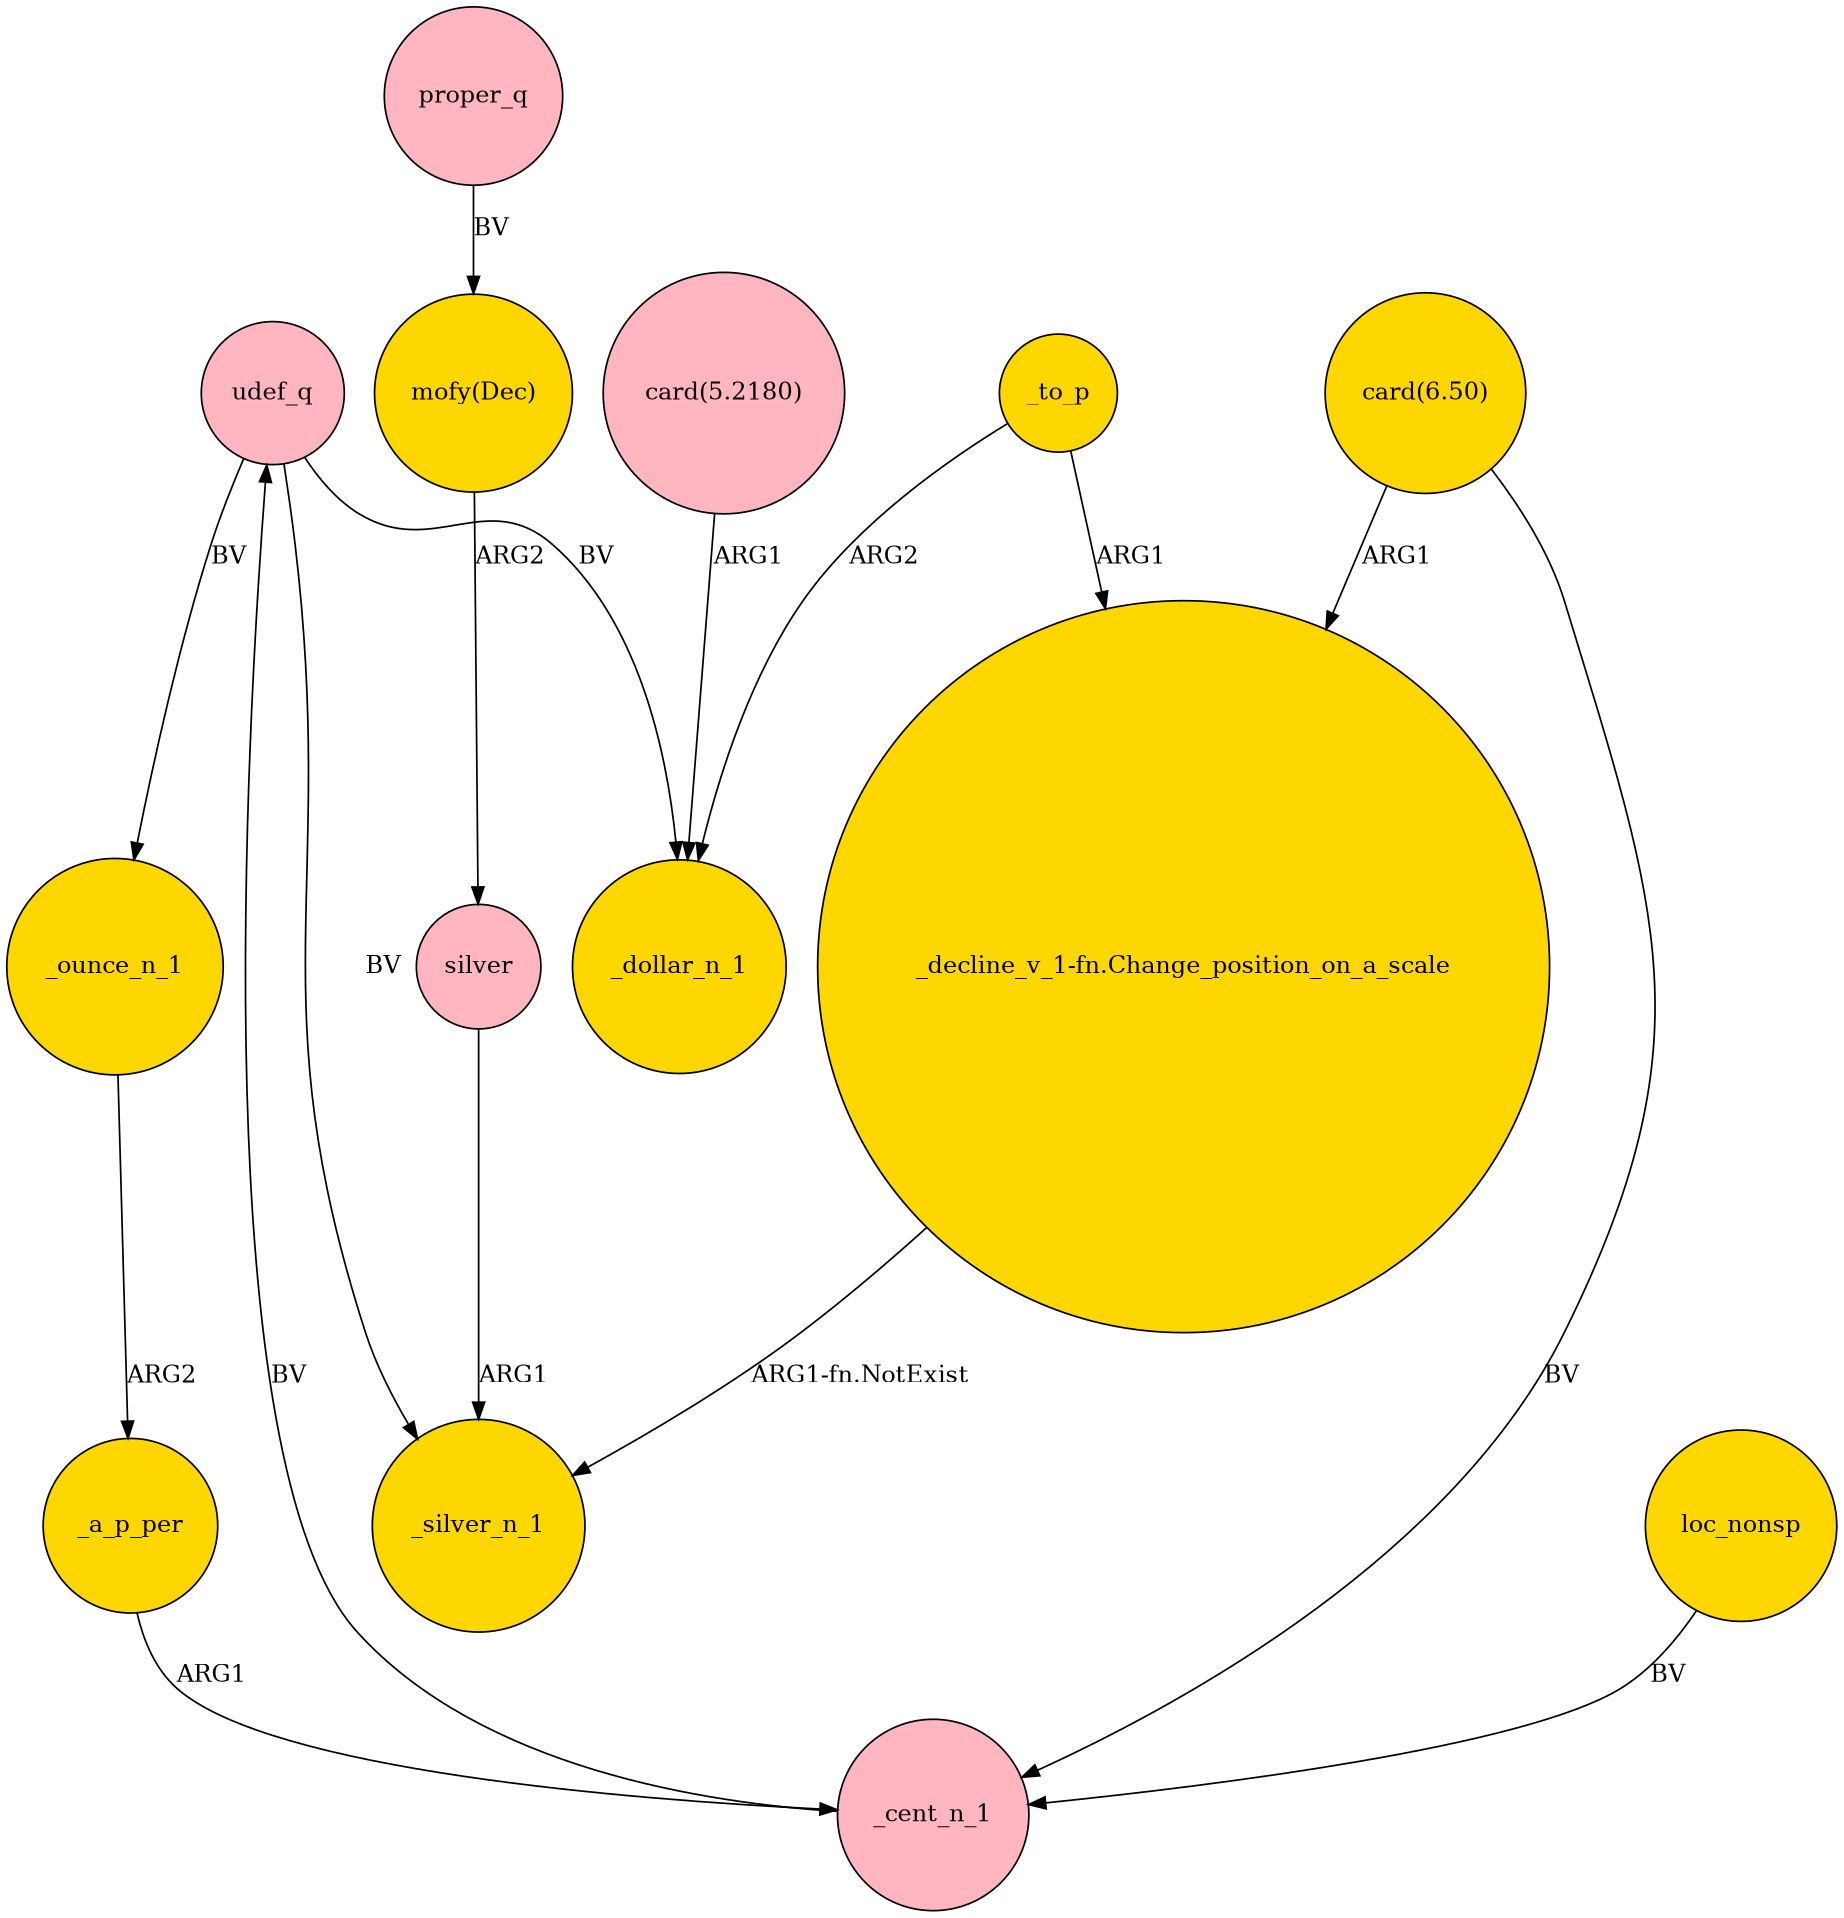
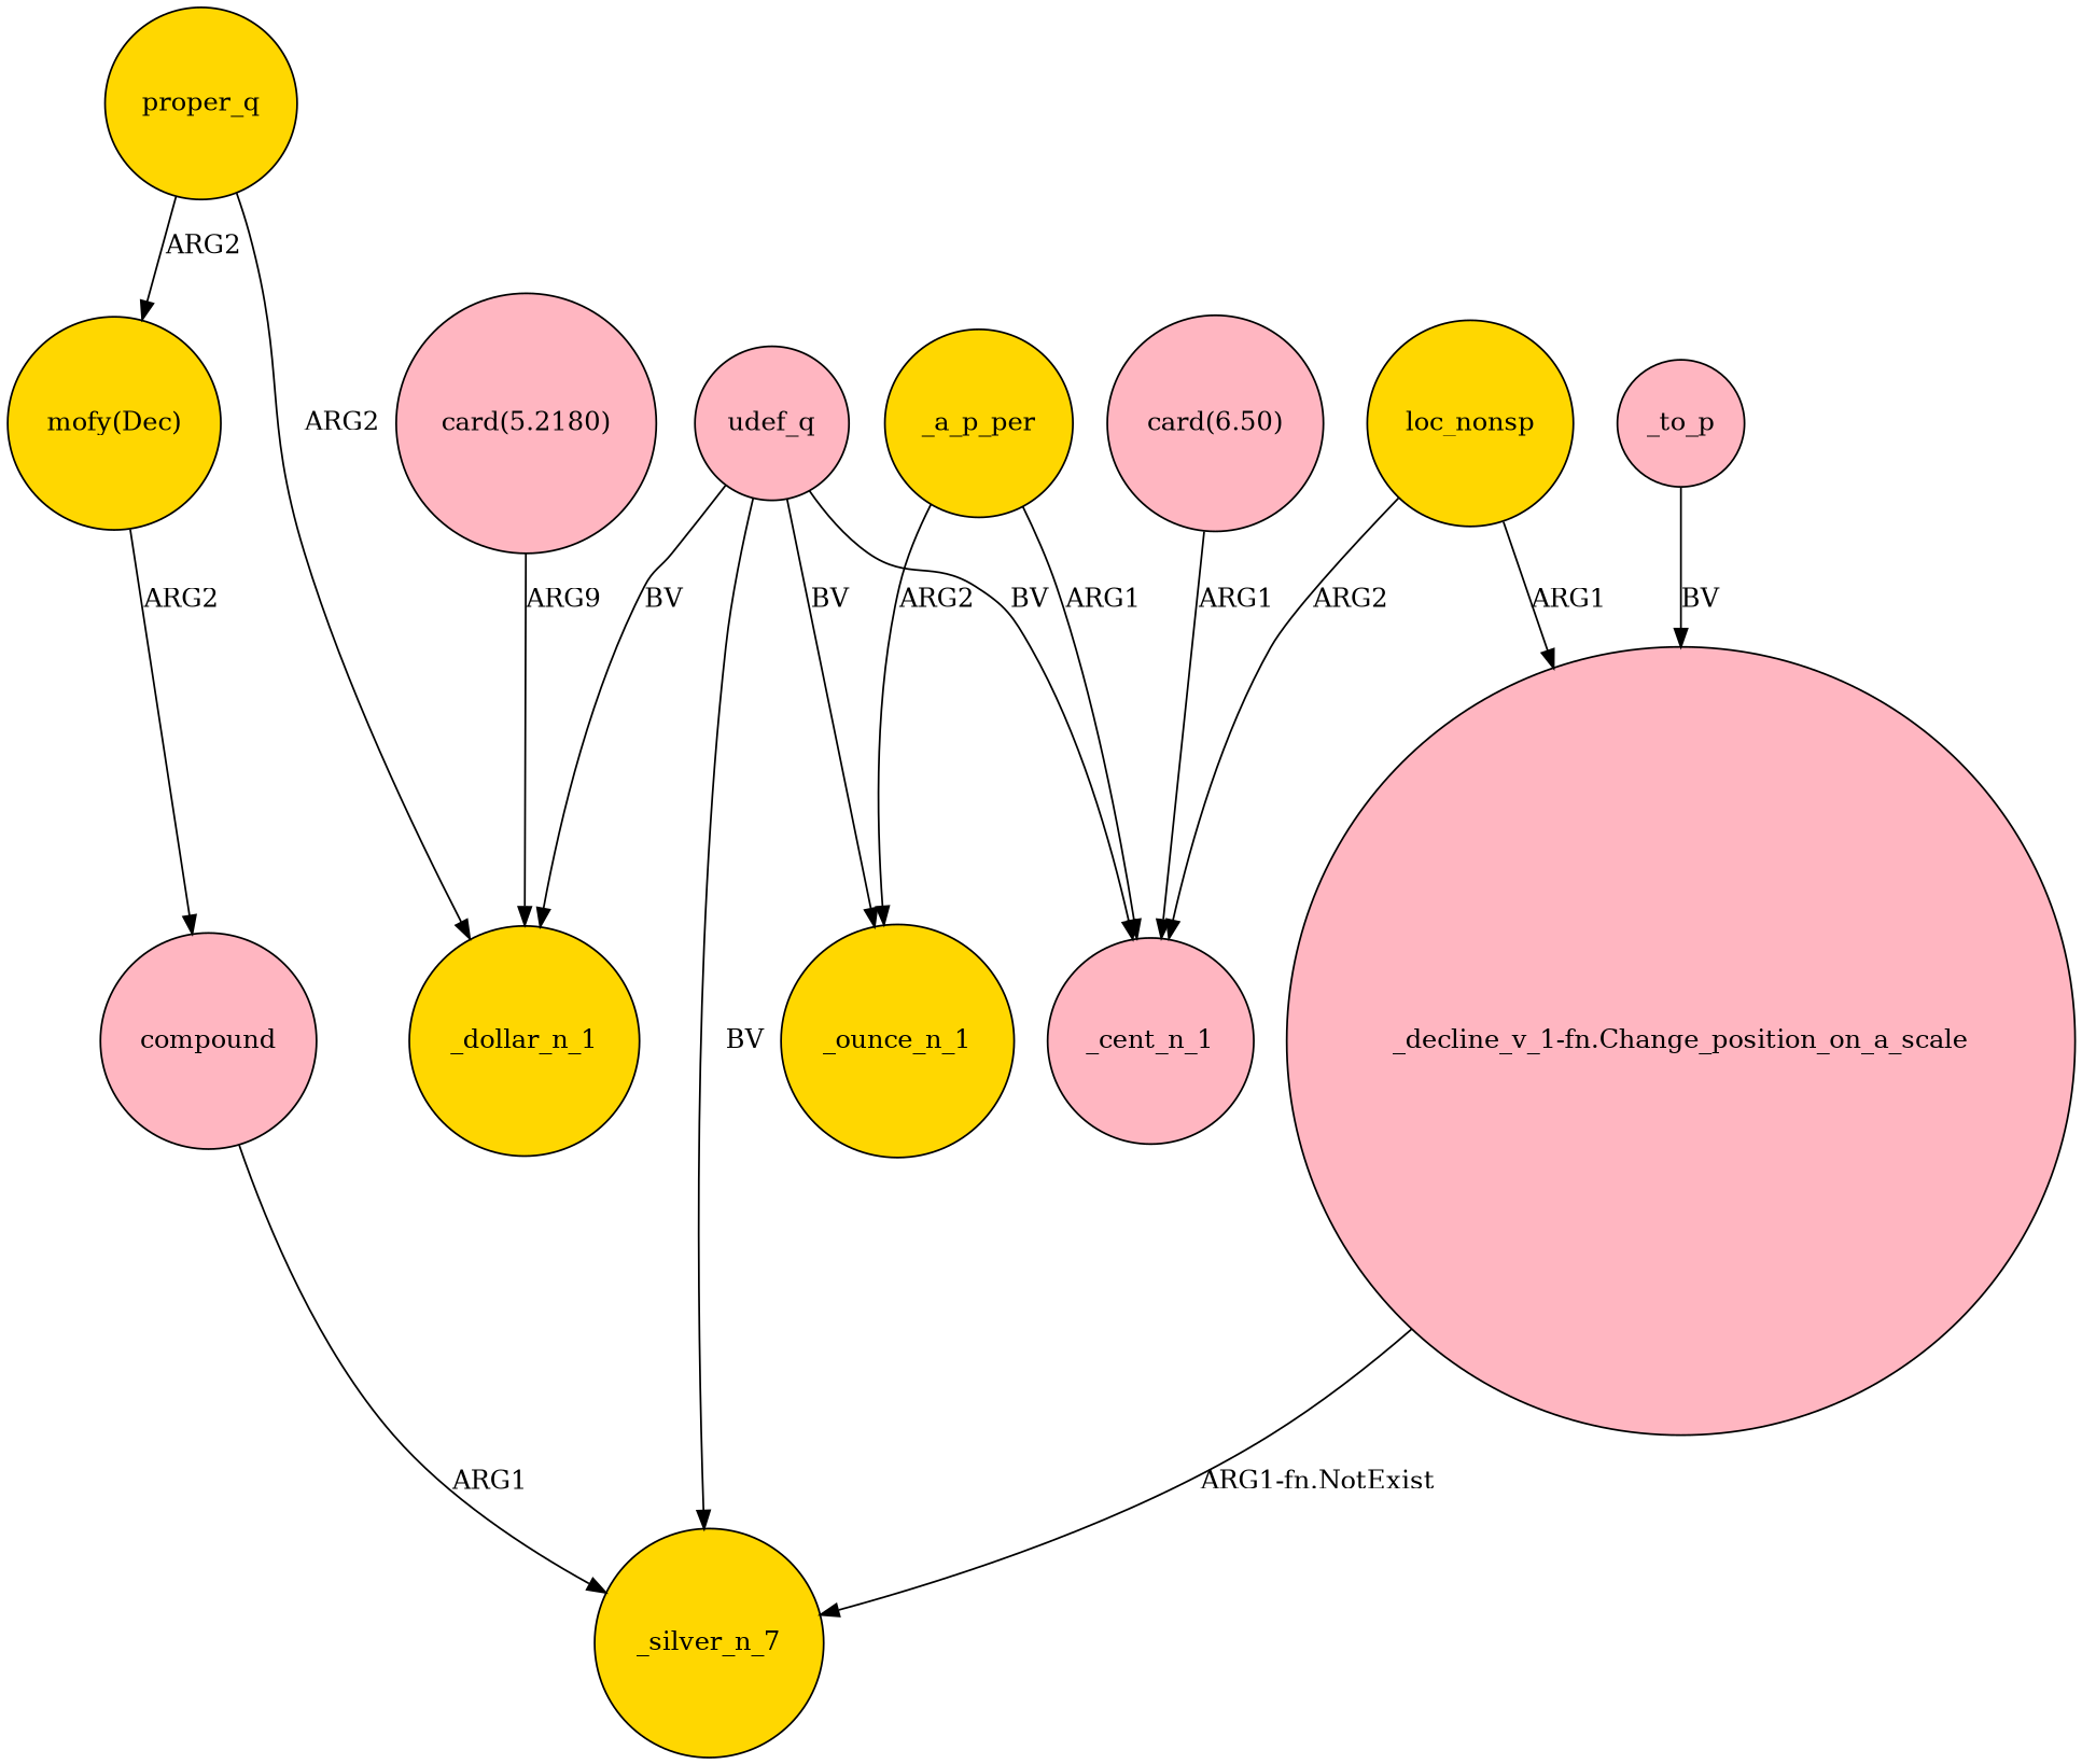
  digraph {
    node [fillcolor=gold shape=circle style=filled]
-   _silver_n_1
-   compound [fillcolor=lightpink label=silver]
+   _silver_n_1 [label=_silver_n_7]
+   compound [fillcolor=lightpink]
    "mofy(Dec)"
    _dollar_n_1
    "card(5.2180)" [fillcolor=lightpink]
    udef_q [fillcolor=lightpink]
    _ounce_n_1
    _cent_n_1 [fillcolor=lightpink]
    _a_p_per
    loc_nonsp
-   "_decline_v_1-fn.Change_position_on_a_scale"
-   "card(6.50)"
-   _to_p
-   proper_q [fillcolor=lightpink]
+   "_decline_v_1-fn.Change_position_on_a_scale" [fillcolor=lightpink]
+   "card(6.50)" [fillcolor=lightpink]
+   _to_p [fillcolor=lightpink]
+   proper_q
    compound -> _silver_n_1 [label=ARG1]
    "mofy(Dec)" -> compound [label=ARG2]
-   "card(5.2180)" -> _dollar_n_1 [label=ARG1]
+   "card(5.2180)" -> _dollar_n_1 [label=ARG9]
    udef_q -> _silver_n_1 [label=BV]
    udef_q -> _dollar_n_1 [label=BV]
    udef_q -> _ounce_n_1 [label=BV]
-   _cent_n_1 -> udef_q [label=BV]
-   _ounce_n_1 -> _a_p_per [label=ARG2]
+   udef_q -> _cent_n_1 [label=BV]
+   _a_p_per -> _ounce_n_1 [label=ARG2]
    _a_p_per -> _cent_n_1 [label=ARG1]
-   loc_nonsp -> _cent_n_1 [label=BV]
-   "card(6.50)" -> "_decline_v_1-fn.Change_position_on_a_scale" [label=ARG1]
+   loc_nonsp -> _cent_n_1 [label=ARG2]
+   loc_nonsp -> "_decline_v_1-fn.Change_position_on_a_scale" [label=ARG1]
    "_decline_v_1-fn.Change_position_on_a_scale" -> _silver_n_1 [label="ARG1-fn.NotExist"]
-   "card(6.50)" -> _cent_n_1 [label=BV]
-   _to_p -> _dollar_n_1 [label=ARG2]
-   _to_p -> "_decline_v_1-fn.Change_position_on_a_scale" [label=ARG1]
-   proper_q -> "mofy(Dec)" [label=BV]
+   "card(6.50)" -> _cent_n_1 [label=ARG1]
+   proper_q -> _dollar_n_1 [label=ARG2]
+   _to_p -> "_decline_v_1-fn.Change_position_on_a_scale" [label=BV]
+   proper_q -> "mofy(Dec)" [label=ARG2]
  }
